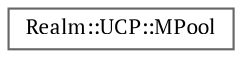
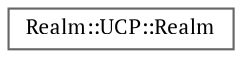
  digraph {
    rankdir=LR
    fontname="PT Serif"
-   n1 [color=grey40 fillcolor=white fontname="PT Serif" fontsize=10 height=0.2 label="Realm::UCP::MPool" shape=box style=filled width=0.4]
+   n1 [color=grey40 fillcolor=white fontname="PT Serif" fontsize=10 height=0.2 label="Realm::UCP::Realm" shape=box style=filled width=0.4]
  }
